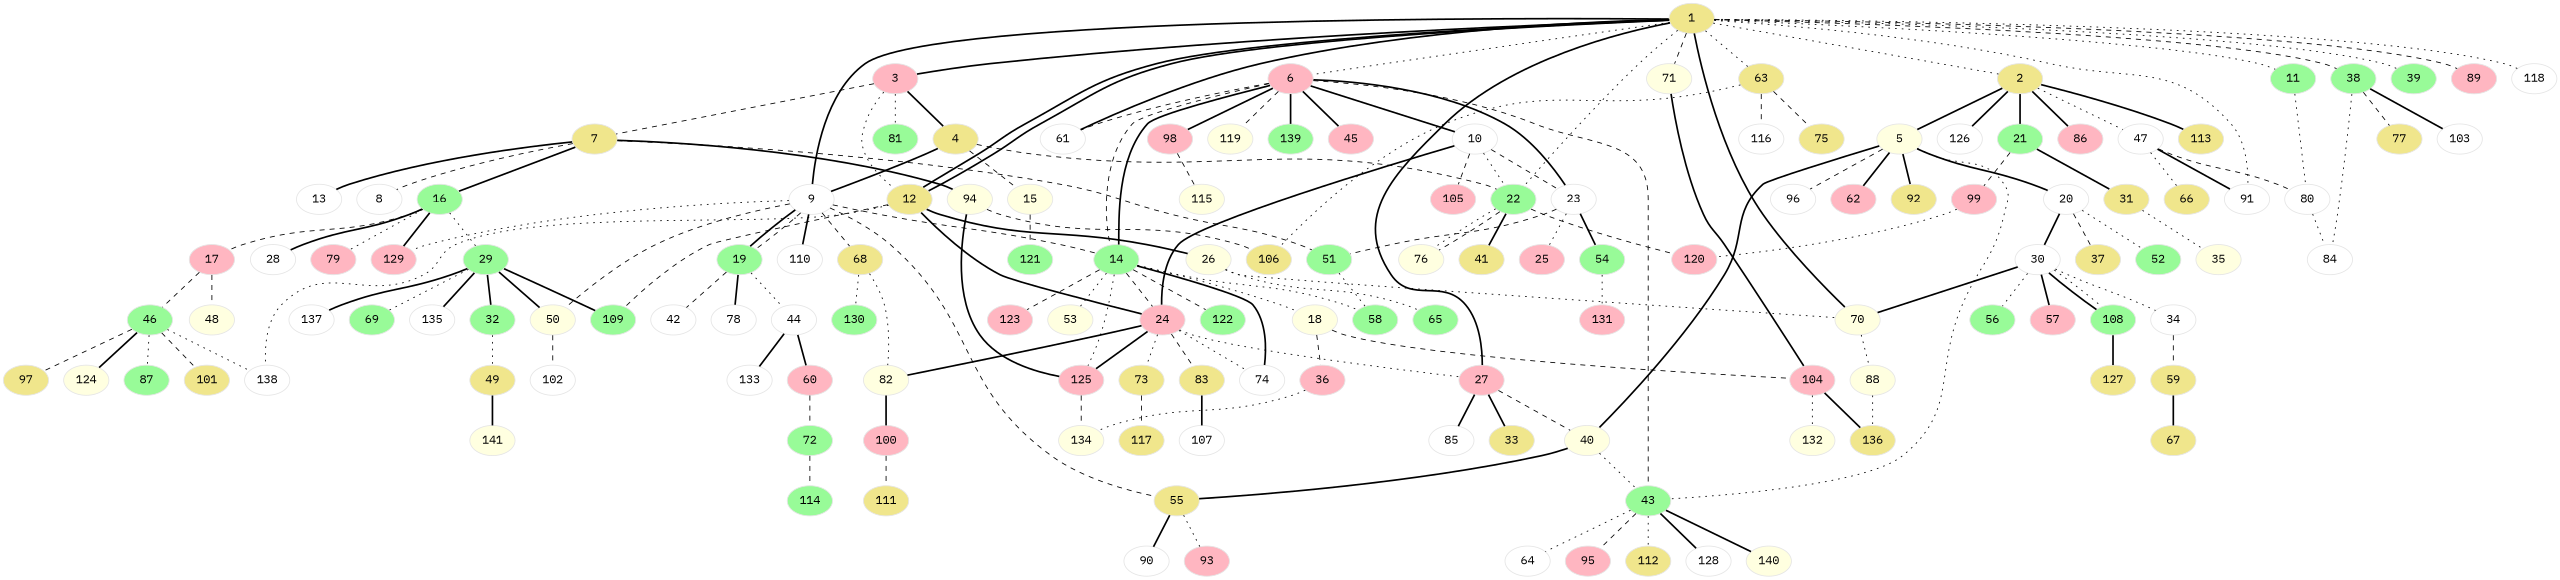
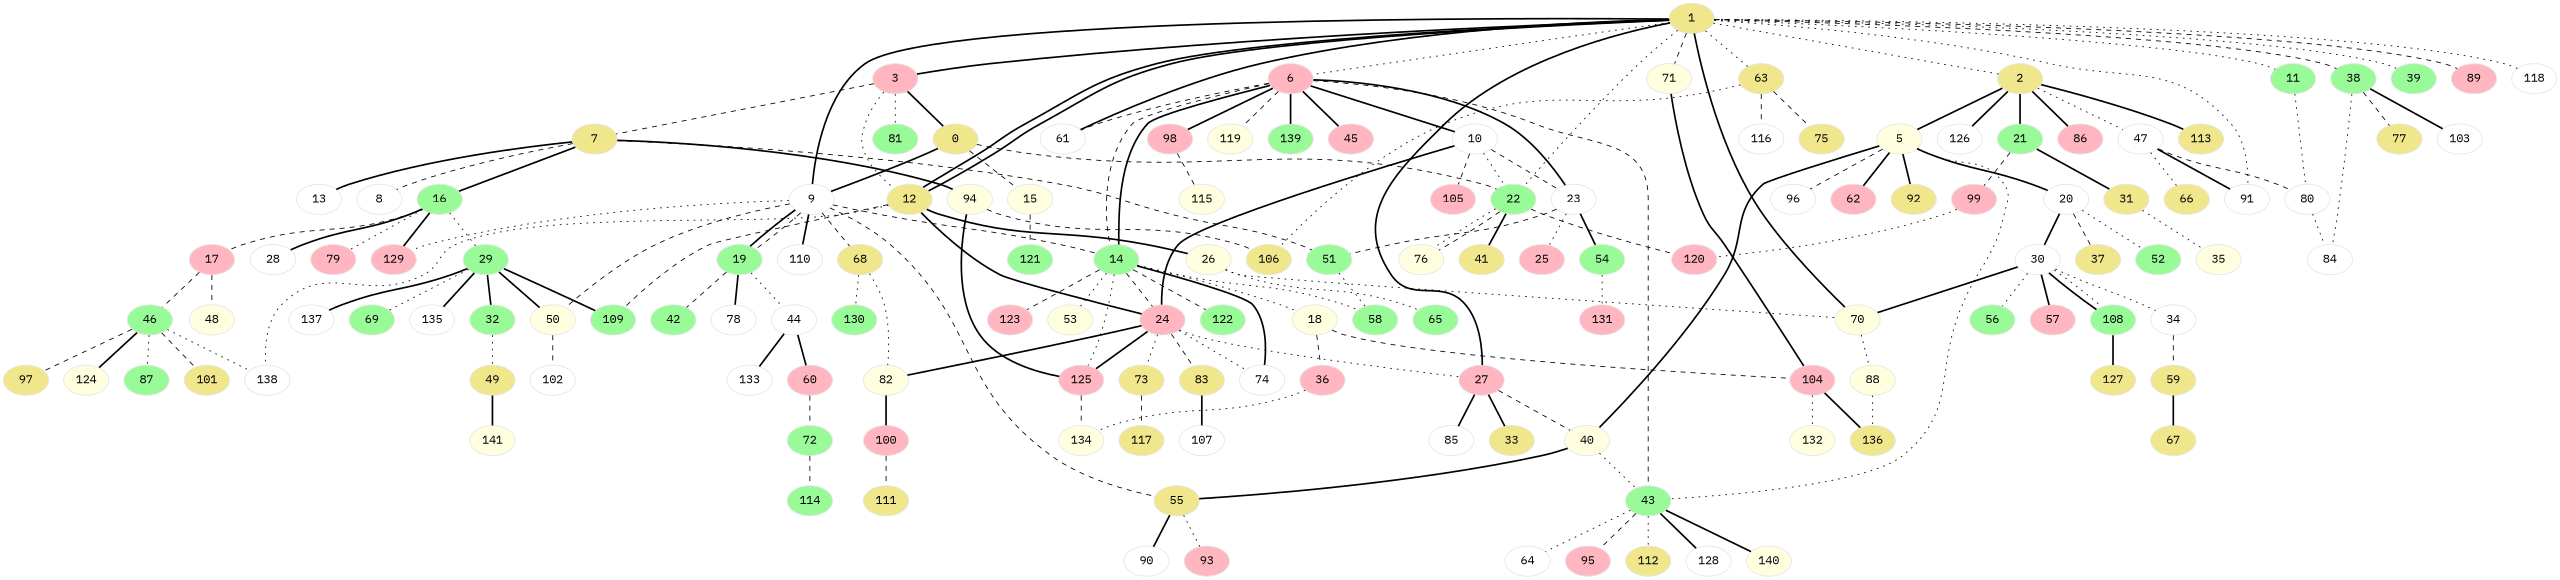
  graph {
    fontname="IBM Plex Mono"
    node [color=gray90 fillcolor=white fontname="IBM Plex Mono" style=filled]
    edge [fontname="IBM Plex Mono" style=bold]
    1 [fillcolor=khaki]
    2 [fillcolor=khaki]
    3 [fillcolor=lightpink]
    6 [fillcolor=lightpink]
    9
    11 [fillcolor=palegreen]
    12 [fillcolor=khaki]
    22 [fillcolor=palegreen]
    27 [fillcolor=lightpink]
    38 [fillcolor=palegreen]
    39 [fillcolor=palegreen]
    61
    63 [fillcolor=khaki]
    70 [fillcolor=lightyellow]
    71 [fillcolor=lightyellow]
    89 [fillcolor=lightpink]
    91
    118
    5 [fillcolor=lightyellow]
    21 [fillcolor=palegreen]
    47
    86 [fillcolor=lightpink]
    113 [fillcolor=khaki]
    126
-   4 [fillcolor=khaki]
+   4 [fillcolor=khaki label=0]
    7 [fillcolor=khaki]
    81 [fillcolor=palegreen]
    43 [fillcolor=palegreen]
    10
    14 [fillcolor=palegreen]
    23
    45 [fillcolor=lightpink]
    98 [fillcolor=lightpink]
    119 [fillcolor=lightyellow]
    139 [fillcolor=palegreen]
    19 [fillcolor=palegreen]
    50 [fillcolor=lightyellow]
    55 [fillcolor=khaki]
    68 [fillcolor=khaki]
    110
    129 [fillcolor=lightpink]
    80
    24 [fillcolor=lightpink]
    26 [fillcolor=lightyellow]
    109 [fillcolor=palegreen]
    138
    41 [fillcolor=khaki]
    76 [fillcolor=lightyellow]
    120 [fillcolor=lightpink]
    40 [fillcolor=lightyellow]
    33 [fillcolor=khaki]
    85
    77 [fillcolor=khaki]
    84
    103
    75 [fillcolor=khaki]
    106 [fillcolor=khaki]
    116
    88 [fillcolor=lightyellow]
    104 [fillcolor=lightpink]
    20
    62 [fillcolor=lightpink]
    92 [fillcolor=khaki]
    96
    31 [fillcolor=khaki]
    99 [fillcolor=lightpink]
    66 [fillcolor=khaki]
    15 [fillcolor=lightyellow]
    8
    13
    16 [fillcolor=palegreen]
    51 [fillcolor=palegreen]
    94 [fillcolor=lightyellow]
    121 [fillcolor=palegreen]
    30
    37 [fillcolor=khaki]
    52 [fillcolor=palegreen]
    64
    95 [fillcolor=lightpink]
    112 [fillcolor=khaki]
    128
    140 [fillcolor=lightyellow]
    105 [fillcolor=lightpink]
    18 [fillcolor=lightyellow]
    53 [fillcolor=lightyellow]
    58 [fillcolor=palegreen]
    74
    122 [fillcolor=palegreen]
    123 [fillcolor=lightpink]
    125 [fillcolor=lightpink]
    25 [fillcolor=lightpink]
    54 [fillcolor=palegreen]
    115 [fillcolor=lightyellow]
    17 [fillcolor=lightpink]
    28
    29 [fillcolor=palegreen]
    79 [fillcolor=lightpink]
-   42
+   42 [fillcolor=palegreen]
    44
    78
    102
    90
    93 [fillcolor=lightpink]
    82 [fillcolor=lightyellow]
    130 [fillcolor=palegreen]
    73 [fillcolor=khaki]
    83 [fillcolor=khaki]
    65 [fillcolor=palegreen]
    36 [fillcolor=lightpink]
    134 [fillcolor=lightyellow]
    46 [fillcolor=palegreen]
    48 [fillcolor=lightyellow]
    32 [fillcolor=palegreen]
    69 [fillcolor=palegreen]
    135
    137
    87 [fillcolor=palegreen]
    97 [fillcolor=khaki]
    101 [fillcolor=khaki]
    124 [fillcolor=lightyellow]
    136 [fillcolor=khaki]
    132 [fillcolor=lightyellow]
    60 [fillcolor=lightpink]
    133
    34
    56 [fillcolor=palegreen]
    57 [fillcolor=lightpink]
    108 [fillcolor=palegreen]
    35 [fillcolor=lightyellow]
    131 [fillcolor=lightpink]
    117 [fillcolor=khaki]
    100 [fillcolor=lightpink]
    107
    49 [fillcolor=khaki]
    59 [fillcolor=khaki]
    127 [fillcolor=khaki]
    141 [fillcolor=lightyellow]
    67 [fillcolor=khaki]
    72 [fillcolor=palegreen]
    114 [fillcolor=palegreen]
    111 [fillcolor=khaki]
    1 -- 2 [style=dotted]
    1 -- 3
    1 -- 6 [style=dotted]
    1 -- 9
    1 -- 11 [style=dotted]
    1 -- 12
    1 -- 12
    1 -- 22 [style=dotted]
    1 -- 27
    1 -- 38 [style=dashed]
    1 -- 39 [style=dotted]
    1 -- 61
    1 -- 63 [style=dotted]
    1 -- 70
    1 -- 71 [style=dashed]
    1 -- 89 [style=dashed]
    1 -- 91 [style=dotted]
    1 -- 118 [style=dotted]
    2 -- 5
    2 -- 21
    2 -- 47 [style=dotted]
    2 -- 86
    2 -- 113
    2 -- 126
    3 -- 12 [style=dotted]
    3 -- 4
    3 -- 7 [style=dashed]
    3 -- 81 [style=dotted]
    6 -- 61 [style=dashed]
    6 -- 43 [style=dashed]
    6 -- 10
    6 -- 14 [style=dashed]
    6 -- 14
    6 -- 23
    6 -- 45
    6 -- 98
    6 -- 119 [style=dashed]
    6 -- 139
    9 -- 14 [style=dashed]
    9 -- 19
    9 -- 19 [style=dashed]
    9 -- 50 [style=dashed]
    9 -- 55 [style=dashed]
    9 -- 68 [style=dashed]
    9 -- 110
    9 -- 129 [style=dotted]
    11 -- 80 [style=dotted]
    12 -- 24
    12 -- 26
    12 -- 109 [style=dashed]
    12 -- 138 [style=dotted]
    22 -- 41
    22 -- 76 [style=dotted]
    22 -- 76 [style=dashed]
    22 -- 120 [style=dashed]
    27 -- 40 [style=dashed]
    27 -- 33
    27 -- 85
    38 -- 77 [style=dashed]
    38 -- 84 [style=dotted]
    38 -- 103
    63 -- 75 [style=dashed]
    63 -- 106 [style=dotted]
    63 -- 116 [style=dashed]
    70 -- 88 [style=dotted]
    71 -- 104
    5 -- 43 [style=dotted]
    5 -- 40
    5 -- 20
    5 -- 62
    5 -- 92
    5 -- 96 [style=dashed]
    21 -- 31
    21 -- 99 [style=dashed]
    47 -- 91
    47 -- 80 [style=dashed]
    47 -- 66 [style=dotted]
    4 -- 9
    4 -- 22 [style=dashed]
    4 -- 15 [style=dashed]
    7 -- 8 [style=dashed]
    7 -- 13
    7 -- 16
    7 -- 51 [style=dashed]
    7 -- 94
    43 -- 64 [style=dotted]
    43 -- 95 [style=dashed]
    43 -- 112 [style=dotted]
    43 -- 128
    43 -- 140
    10 -- 22 [style=dotted]
    10 -- 23 [style=dashed]
    10 -- 24
    10 -- 105 [style=dashed]
    14 -- 24 [style=dashed]
    14 -- 18 [style=dotted]
    14 -- 53 [style=dotted]
    14 -- 58 [style=dotted]
    14 -- 74
    14 -- 122 [style=dashed]
    14 -- 123 [style=dashed]
    14 -- 125 [style=dotted]
    23 -- 51 [style=dashed]
    23 -- 25 [style=dotted]
    23 -- 54
    98 -- 115 [style=dashed]
    19 -- 42 [style=dashed]
    19 -- 44 [style=dotted]
    19 -- 78
    50 -- 102 [style=dashed]
    55 -- 90
    55 -- 93 [style=dotted]
    68 -- 82 [style=dotted]
    68 -- 130 [style=dotted]
    80 -- 84 [style=dotted]
    24 -- 27 [style=dotted]
    24 -- 74 [style=dotted]
    24 -- 125
    24 -- 82
    24 -- 73 [style=dotted]
    24 -- 83 [style=dashed]
    26 -- 70 [style=dotted]
    26 -- 65 [style=dotted]
    40 -- 43 [style=dotted]
    40 -- 55
    88 -- 136 [style=dotted]
    104 -- 136
    104 -- 132 [style=dotted]
    20 -- 30
    20 -- 37 [style=dashed]
    20 -- 52 [style=dotted]
    31 -- 35 [style=dotted]
    99 -- 120 [style=dotted]
    15 -- 121 [style=dashed]
    16 -- 129
    16 -- 17 [style=dashed]
    16 -- 28
    16 -- 29 [style=dotted]
    16 -- 79 [style=dotted]
    51 -- 58 [style=dotted]
    94 -- 106 [style=dashed]
    94 -- 125
    30 -- 70
    30 -- 34 [style=dotted]
    30 -- 56 [style=dotted]
    30 -- 57
    30 -- 108
    30 -- 108 [style=dotted]
    18 -- 104 [style=dashed]
    18 -- 36 [style=dashed]
    125 -- 134 [style=dashed]
    54 -- 131 [style=dotted]
    17 -- 46 [style=dashed]
    17 -- 48 [style=dashed]
    29 -- 50
    29 -- 109
    29 -- 32
    29 -- 69 [style=dotted]
    29 -- 135
    29 -- 137
    44 -- 60
    44 -- 133
    82 -- 100
    73 -- 117 [style=dashed]
    83 -- 107
    36 -- 134 [style=dotted]
    46 -- 138 [style=dotted]
    46 -- 87 [style=dotted]
    46 -- 97 [style=dashed]
    46 -- 101 [style=dashed]
    46 -- 124
    32 -- 49 [style=dotted]
    60 -- 72 [style=dashed]
    34 -- 59 [style=dashed]
    108 -- 127
    100 -- 111 [style=dashed]
    49 -- 141
    59 -- 67
    72 -- 114 [style=dashed]
  }
